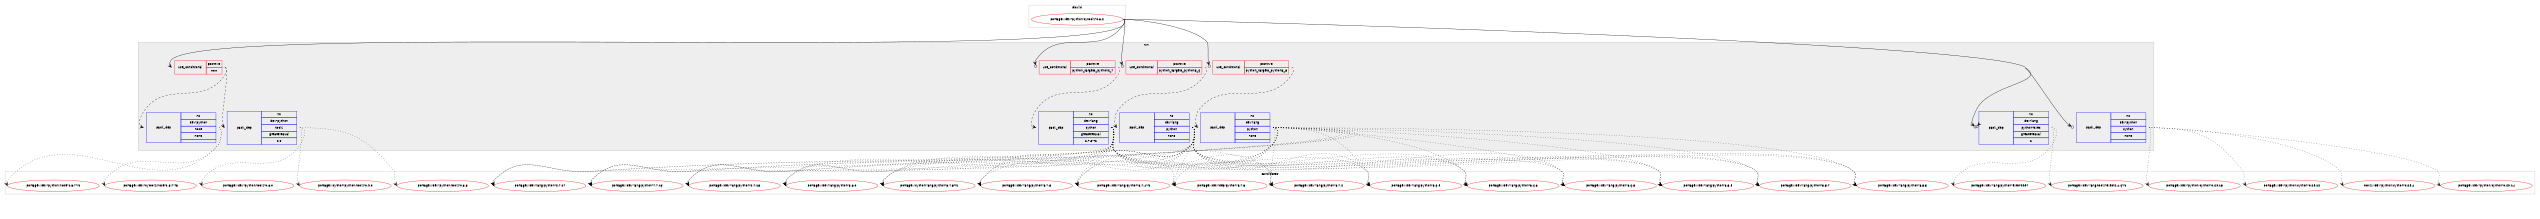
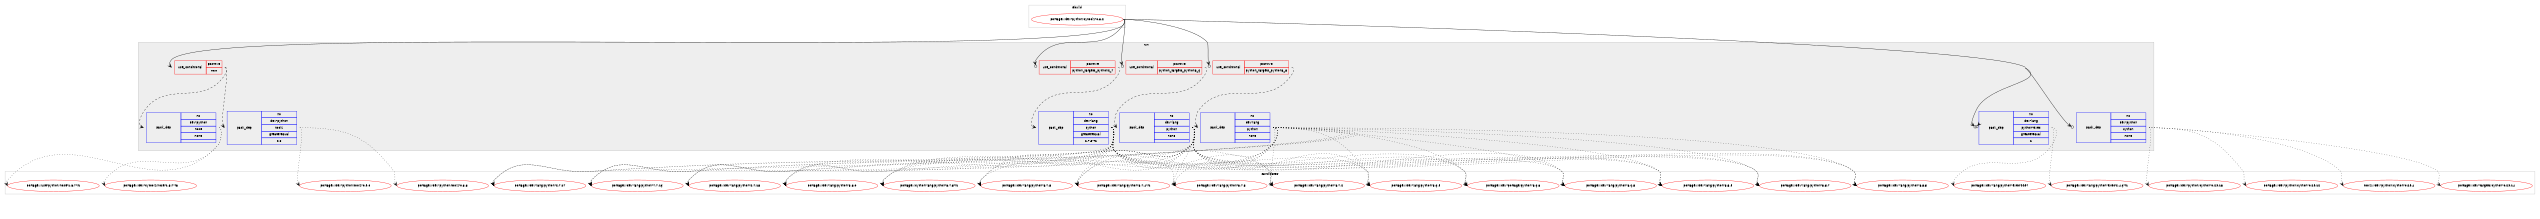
  digraph {
    compound=true
    concentrate=true
    fontname=Helvetica
    fontsize=10
    newrank=true
    rankdir=TB
    ranksep=1.5
    node [color=red fontname=Helvetica fontsize=10]
    edge [arrowhead=vee headport=w style=dotted tailport=e weight=100]
    n1 [label="portage://dev-python/cytoolz-0.8.2" width=4]
    n2 [color=blue label=<<TABLE BORDER="0" CELLBORDER="1" CELLSPACING="0" CELLPADDING="4" WIDTH="220"><TR><TD ROWSPAN="6" CELLPADDING="30">pack_dep</TD></TR><TR><TD WIDTH="110">no</TD></TR><TR><TD>dev-python</TD></TR><TR><TD>nose</TD></TR><TR><TD>none</TD></TR><TR><TD></TD></TR></TABLE>> shape=none]
    n3 [color=blue label=<<TABLE BORDER="0" CELLBORDER="1" CELLSPACING="0" CELLPADDING="4" WIDTH="220"><TR><TD ROWSPAN="6" CELLPADDING="30">pack_dep</TD></TR><TR><TD WIDTH="110">no</TD></TR><TR><TD>dev-python</TD></TR><TR><TD>toolz</TD></TR><TR><TD>greaterequal</TD></TR><TR><TD>0.8</TD></TR></TABLE>> shape=none]
    n4 [label=<<TABLE BORDER="0" CELLBORDER="1" CELLSPACING="0" CELLPADDING="4"><TR><TD ROWSPAN="3" CELLPADDING="10">use_conditional</TD></TR><TR><TD>positive</TD></TR><TR><TD>test</TD></TR></TABLE>> shape=none]
    n5 [color=blue label=<<TABLE BORDER="0" CELLBORDER="1" CELLSPACING="0" CELLPADDING="4" WIDTH="220"><TR><TD ROWSPAN="6" CELLPADDING="30">pack_dep</TD></TR><TR><TD WIDTH="110">no</TD></TR><TR><TD>dev-lang</TD></TR><TR><TD>python</TD></TR><TR><TD>greaterequal</TD></TR><TR><TD>2.7.5-r2</TD></TR></TABLE>> shape=none]
    n6 [label=<<TABLE BORDER="0" CELLBORDER="1" CELLSPACING="0" CELLPADDING="4"><TR><TD ROWSPAN="3" CELLPADDING="10">use_conditional</TD></TR><TR><TD>positive</TD></TR><TR><TD>python_targets_python2_7</TD></TR></TABLE>> shape=none]
    n7 [color=blue label=<<TABLE BORDER="0" CELLBORDER="1" CELLSPACING="0" CELLPADDING="4" WIDTH="220"><TR><TD ROWSPAN="6" CELLPADDING="30">pack_dep</TD></TR><TR><TD WIDTH="110">no</TD></TR><TR><TD>dev-lang</TD></TR><TR><TD>python</TD></TR><TR><TD>none</TD></TR><TR><TD></TD></TR></TABLE>> shape=none]
    n8 [label=<<TABLE BORDER="0" CELLBORDER="1" CELLSPACING="0" CELLPADDING="4"><TR><TD ROWSPAN="3" CELLPADDING="10">use_conditional</TD></TR><TR><TD>positive</TD></TR><TR><TD>python_targets_python3_5</TD></TR></TABLE>> shape=none]
    n9 [color=blue label=<<TABLE BORDER="0" CELLBORDER="1" CELLSPACING="0" CELLPADDING="4" WIDTH="220"><TR><TD ROWSPAN="6" CELLPADDING="30">pack_dep</TD></TR><TR><TD WIDTH="110">no</TD></TR><TR><TD>dev-lang</TD></TR><TR><TD>python</TD></TR><TR><TD>none</TD></TR><TR><TD></TD></TR></TABLE>> shape=none]
    n10 [label=<<TABLE BORDER="0" CELLBORDER="1" CELLSPACING="0" CELLPADDING="4"><TR><TD ROWSPAN="3" CELLPADDING="10">use_conditional</TD></TR><TR><TD>positive</TD></TR><TR><TD>python_targets_python3_6</TD></TR></TABLE>> shape=none]
    n11 [color=blue label=<<TABLE BORDER="0" CELLBORDER="1" CELLSPACING="0" CELLPADDING="4" WIDTH="220"><TR><TD ROWSPAN="6" CELLPADDING="30">pack_dep</TD></TR><TR><TD WIDTH="110">no</TD></TR><TR><TD>dev-lang</TD></TR><TR><TD>python-exec</TD></TR><TR><TD>greaterequal</TD></TR><TR><TD>2</TD></TR></TABLE>> shape=none]
    n12 [color=blue label=<<TABLE BORDER="0" CELLBORDER="1" CELLSPACING="0" CELLPADDING="4" WIDTH="220"><TR><TD ROWSPAN="6" CELLPADDING="30">pack_dep</TD></TR><TR><TD WIDTH="110">no</TD></TR><TR><TD>dev-python</TD></TR><TR><TD>cython</TD></TR><TR><TD>none</TD></TR><TR><TD></TD></TR></TABLE>> shape=none]
-   n13 [label="portage://dev-python/nose-1.3.7-r1" width=4]
+   n13 [label="portage://use-python/nose-1.3.7-r1" width=4]
    n14 [label="portage://dev-cytoolz/nose-1.3.7-r3" width=4]
-   n15 [label="portage://dev-python/toolz-0.8.0" width=4]
    n16 [label="portage://dev-python/toolz-0.8.8" width=4]
-   n17 [label="portage://cython-python/toolz-0.9.0" width=4]
+   n17 [label="portage://dev-python/toolz-0.9.0" width=4]
    n18 [label="portage://dev-lang/python-2.7.15" width=4]
    n19 [label="portage://dev-lang/python-7.7.16" width=4]
    n20 [label="portage://dev-lang/python-2.7.17" width=4]
    n21 [label="portage://dev-lang/python-3.5.5" width=4]
    n22 [label="portage://dev-lang/python-3.5.7" width=4]
    n23 [label="portage://dev-lang/python-3.5.9" width=4]
    n24 [label="portage://dev-lang/python-3.6.5" width=4]
-   n25 [label="portage://dev-lang/python-3.6.8" width=4]
+   n25 [label="portage://dev-portage/python-3.6.8" width=4]
    n26 [label="portage://dev-lang/python-3.6.9" width=4]
    n27 [label="portage://dev-lang/python-3.7.2" width=4]
-   n28 [label="portage://dev-dep/python-3.7.3" width=4]
+   n28 [label="portage://dev-lang/python-3.7.3" width=4]
    n29 [label="portage://dev-lang/python-3.7.4-r1" width=4]
    n30 [label="portage://dev-lang/python-3.7.5" width=4]
    n31 [label="portage://cython-lang/python-3.7.5-r1" width=4]
    n32 [label="portage://dev-lang/python-3.8.0" width=4]
-   n33 [label="portage://dev-lang/toolz-exec-2.4.6-r1" width=4]
+   n33 [label="portage://dev-lang/python-exec-2.4.6-r1" width=4]
    n34 [label="portage://dev-lang/python-exec-9997" width=4]
    n35 [label="portage://dev-python/cython-0.29.12" width=4]
    n36 [label="portage://dev-python/cython-0.29.13" width=4]
-   n37 [label="portage://dev-python/cython-0.29.14" width=4]
+   n37 [label="portage://dev-targets/cython-0.29.14" width=4]
    n38 [label="toolz://dev-python/cython-0.29.4" width=4]
    subgraph cluster_1 {
      color=gray
      label=<<i>ebuild</i>>
      rank=same
      n1
    }
    subgraph cluster_2 {
      color=gray
      label=<<i>dependencies</i>>
      subgraph cluster_3 {
        color=gray
        fillcolor="#eeeeee"
        label=<<i>compile</i>>
        style=filled
        subgraph sub_4 {
          color=gray
          fillcolor="#eeeeee"
          label=<<i>compile</i>>
          style=filled
          n4
          subgraph sub_5 {
            color=gray
            fillcolor="#eeeeee"
            label=<<i>compile</i>>
            style=filled
            n2
          }
          subgraph sub_6 {
            color=gray
            fillcolor="#eeeeee"
            label=<<i>compile</i>>
            style=filled
            n3
          }
        }
      }
      subgraph cluster_7 {
        color=gray
        fillcolor="#eeeeee"
        label=<<i>compile and run</i>>
        style=filled
        subgraph sub_8 {
          color=gray
          fillcolor="#eeeeee"
          label=<<i>compile and run</i>>
          style=filled
          n6
          subgraph sub_9 {
            color=gray
            fillcolor="#eeeeee"
            label=<<i>compile and run</i>>
            style=filled
            n5
          }
        }
        subgraph sub_10 {
          color=gray
          fillcolor="#eeeeee"
          label=<<i>compile and run</i>>
          style=filled
          n8
          subgraph sub_11 {
            color=gray
            fillcolor="#eeeeee"
            label=<<i>compile and run</i>>
            style=filled
            n7
          }
        }
        subgraph sub_12 {
          color=gray
          fillcolor="#eeeeee"
          label=<<i>compile and run</i>>
          style=filled
          n10
          subgraph sub_13 {
            color=gray
            fillcolor="#eeeeee"
            label=<<i>compile and run</i>>
            style=filled
            n9
          }
        }
        subgraph sub_14 {
          color=gray
          fillcolor="#eeeeee"
          label=<<i>compile and run</i>>
          style=filled
          n11
        }
        subgraph sub_15 {
          color=gray
          fillcolor="#eeeeee"
          label=<<i>compile and run</i>>
          style=filled
          n12
        }
      }
      subgraph cluster_16 {
        color=gray
        fillcolor="#eeeeee"
        label=<<i>run</i>>
        style=filled
      }
    }
    subgraph cluster_17 {
      color=gray
      label=<<i>candidates</i>>
      rank=same
      subgraph sub_18 {
        color=black
        label=<<i>candidates</i>>
        nodesep=1
        rank=same
        n13
        n14
      }
      subgraph sub_19 {
        color=black
        label=<<i>candidates</i>>
        nodesep=1
        rank=same
-       n15
        n16
        n17
      }
      subgraph sub_20 {
        color=black
        label=<<i>candidates</i>>
        nodesep=1
        rank=same
        n18
        n19
        n20
        n21
        n22
        n23
        n24
        n25
        n26
        n27
        n28
        n29
        n30
        n31
        n32
      }
      subgraph sub_21 {
        color=black
        label=<<i>candidates</i>>
        nodesep=1
        rank=same
        n18
        n19
        n20
        n21
        n22
        n23
        n24
        n25
        n26
        n27
        n28
        n29
        n30
        n31
        n32
      }
      subgraph sub_22 {
        color=black
        label=<<i>candidates</i>>
        nodesep=1
        rank=same
        n18
        n19
        n20
        n21
        n22
        n23
        n24
        n25
        n26
        n27
        n28
        n29
        n30
        n31
        n32
      }
      subgraph sub_23 {
        color=black
        label=<<i>candidates</i>>
        nodesep=1
        rank=same
        n33
        n34
      }
      subgraph sub_24 {
        color=black
        label=<<i>candidates</i>>
        nodesep=1
        rank=same
        n35
        n36
        n37
        n38
      }
    }
    n1 -> n4 [style=solid weight=20]
    n1 -> n6 [arrowhead=odotvee style=solid weight=20]
    n1 -> n8 [arrowhead=odotvee style=solid weight=20]
    n1 -> n10 [arrowhead=odotvee style=solid weight=20]
    n1 -> n11 [arrowhead=odotvee style=solid weight=20]
    n1 -> n12 [arrowhead=odotvee style=solid weight=20]
    n2 -> n13
    n2 -> n14
-   n3 -> n15
    n3 -> n16
    n3 -> n17
    n4 -> n2 [style=dashed weight=20]
    n4 -> n3 [style=dashed weight=20]
    n5 -> n18
    n5 -> n19
    n5 -> n20
    n5 -> n21
    n5 -> n22
    n5 -> n23
    n5 -> n24
    n5 -> n25
    n5 -> n26
    n5 -> n27
    n5 -> n28
    n5 -> n29
    n5 -> n30
    n5 -> n31
    n5 -> n32
    n6 -> n5 [style=dashed weight=20]
    n7 -> n18
    n7 -> n19
    n7 -> n20
    n7 -> n21
    n7 -> n22
    n7 -> n23
    n7 -> n24
    n7 -> n25
    n7 -> n26
    n7 -> n27
    n7 -> n28
    n7 -> n29
    n7 -> n30
    n7 -> n31
    n7 -> n32
    n8 -> n7 [style=dashed weight=20]
    n9 -> n18
    n9 -> n19
    n9 -> n20
    n9 -> n21
    n9 -> n22
    n9 -> n23
    n9 -> n24
    n9 -> n25
    n9 -> n26
    n9 -> n27
    n9 -> n28
    n9 -> n29
    n9 -> n30
    n9 -> n31
    n9 -> n32
    n10 -> n9 [style=dashed weight=20]
    n11 -> n33
    n11 -> n34
    n12 -> n35
    n12 -> n36
    n12 -> n37
    n12 -> n38
  }
